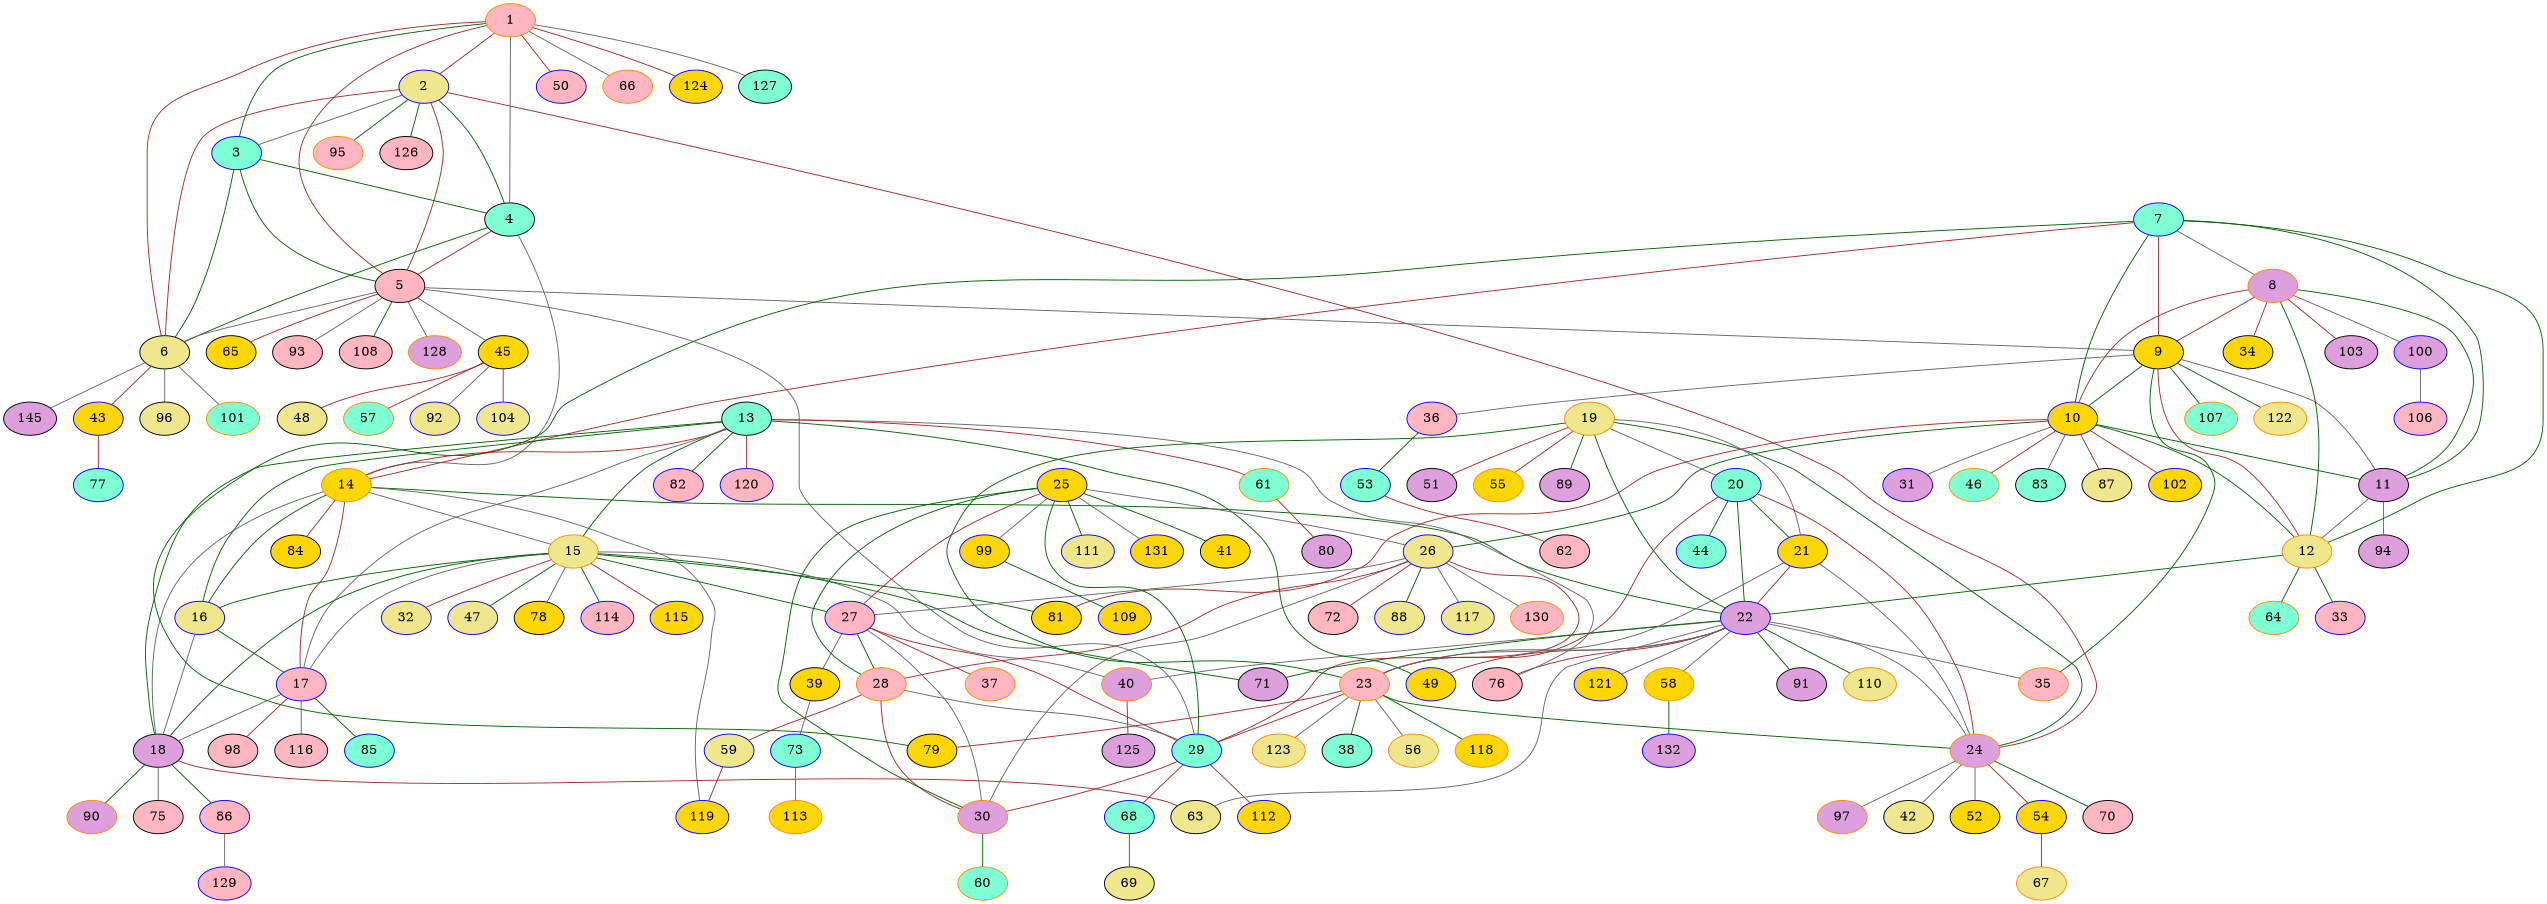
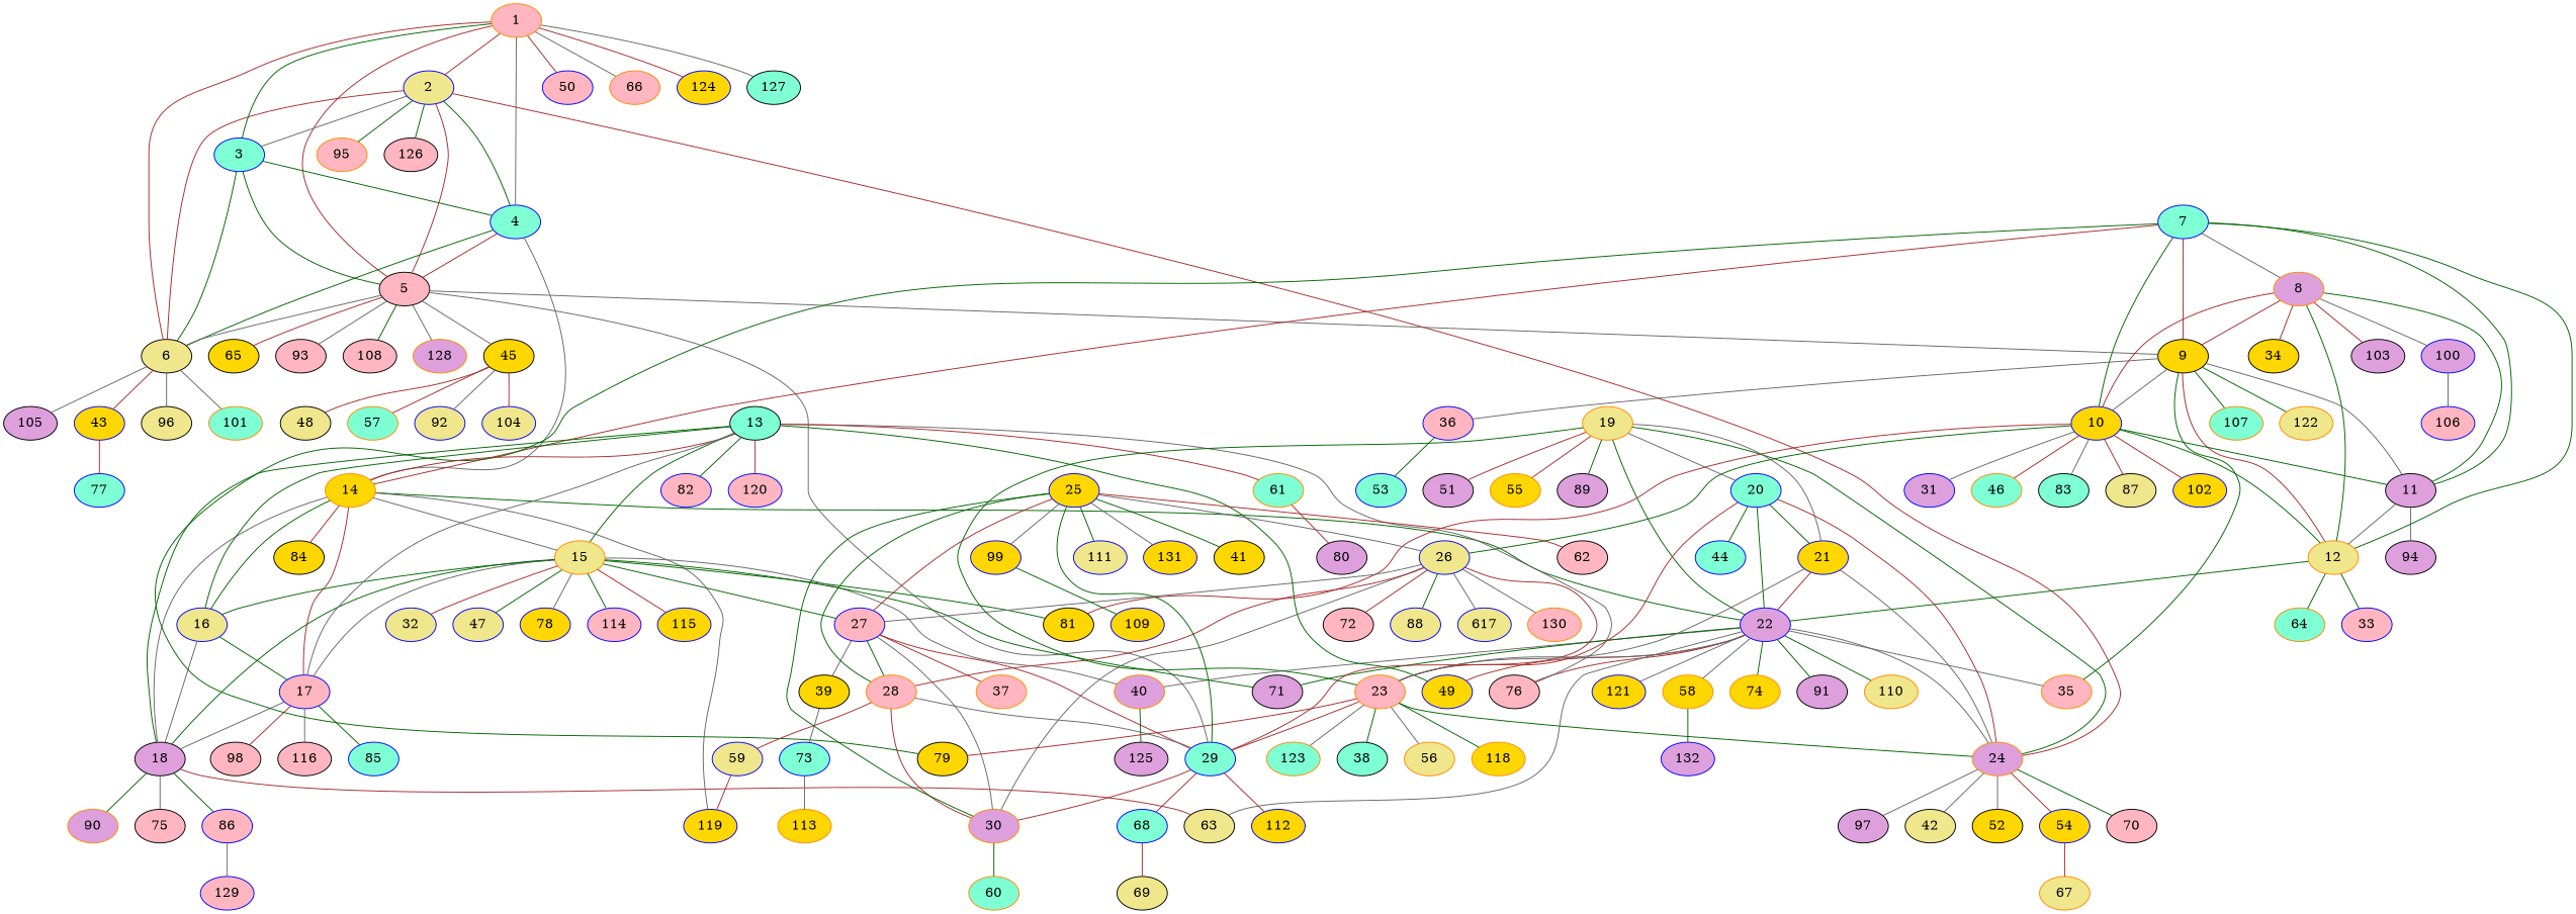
  graph {
    node [color=blue fillcolor=gold style=filled]
    edge [color=darkgreen]
    1 [color=darkorange fillcolor=lightpink]
    2 [fillcolor=khaki]
    3 [fillcolor=aquamarine]
-   4 [color=black fillcolor=aquamarine]
+   4 [fillcolor=aquamarine]
    5 [color=black fillcolor=lightpink]
    6 [color=black fillcolor=khaki]
    50 [fillcolor=lightpink]
    66 [color=darkorange fillcolor=lightpink]
    124
    127 [color=black fillcolor=aquamarine]
    24 [color=darkorange fillcolor=plum]
    95 [color=darkorange fillcolor=lightpink]
    126 [color=black fillcolor=lightpink]
    14 [color=darkorange]
    9 [color=black]
    29 [fillcolor=aquamarine]
    45 [color=black]
    65 [color=black]
    93 [color=black fillcolor=lightpink]
    108 [color=black fillcolor=lightpink]
    128 [color=darkorange fillcolor=plum]
    43
    96 [color=black fillcolor=khaki]
    101 [color=darkorange fillcolor=aquamarine]
-   105 [color=black fillcolor=plum label=145]
+   105 [color=black fillcolor=plum]
    42 [color=black fillcolor=khaki]
    52 [color=black]
    54
    70 [color=black fillcolor=lightpink]
-   97 [color=darkorange fillcolor=plum]
+   97 [color=black fillcolor=plum]
    22 [fillcolor=plum]
    15 [color=darkorange fillcolor=khaki]
    16 [fillcolor=khaki]
    17 [fillcolor=lightpink]
    18 [color=black fillcolor=plum]
    119
    84 [color=black]
    10
    11 [color=black fillcolor=plum]
    12 [color=darkorange fillcolor=khaki]
    35 [color=darkorange fillcolor=lightpink]
    36 [fillcolor=lightpink]
    107 [color=darkorange fillcolor=aquamarine]
    122 [color=darkorange fillcolor=khaki]
    30 [color=darkorange fillcolor=plum]
    68 [fillcolor=aquamarine]
    112
    48 [color=black fillcolor=khaki]
    57 [color=darkorange fillcolor=aquamarine]
    92 [fillcolor=khaki]
    104 [fillcolor=khaki]
    77 [fillcolor=aquamarine]
    7 [fillcolor=aquamarine]
    8 [color=darkorange fillcolor=plum]
    79 [color=black]
    34 [color=black]
    100 [fillcolor=plum]
    103 [color=black fillcolor=plum]
    26 [fillcolor=khaki]
    31 [fillcolor=plum]
    46 [color=darkorange fillcolor=aquamarine]
    81 [color=black]
    83 [color=black fillcolor=aquamarine]
    87 [color=black fillcolor=khaki]
    102
    94 [color=black fillcolor=plum]
    33 [fillcolor=lightpink]
    64 [color=darkorange fillcolor=aquamarine]
    106 [fillcolor=lightpink]
    53 [fillcolor=aquamarine]
    27 [fillcolor=lightpink]
    28 [color=darkorange fillcolor=lightpink]
    72 [color=black fillcolor=lightpink]
    88 [fillcolor=khaki]
-   117 [fillcolor=khaki]
+   117 [fillcolor=khaki label=617]
    130 [color=darkorange fillcolor=lightpink]
    49
    76 [color=black fillcolor=lightpink]
    40 [color=darkorange fillcolor=plum]
    71 [color=black fillcolor=plum]
    63 [color=black fillcolor=khaki]
    23 [color=darkorange fillcolor=lightpink]
    58 [color=darkorange]
+   74 [color=darkorange]
    91 [color=black fillcolor=plum]
    110 [color=darkorange fillcolor=khaki]
    121
    13 [color=black fillcolor=aquamarine]
    61 [color=darkorange fillcolor=aquamarine]
    82 [fillcolor=lightpink]
    120 [fillcolor=lightpink]
    32 [fillcolor=khaki]
    47 [fillcolor=khaki]
-   78 [color=black]
+   78
    114 [fillcolor=lightpink]
    115
    85 [fillcolor=aquamarine]
    98 [color=black fillcolor=lightpink]
    116 [color=black fillcolor=lightpink]
    75 [color=black fillcolor=lightpink]
    86 [fillcolor=lightpink]
    90 [color=darkorange fillcolor=plum]
    80 [color=black fillcolor=plum]
    37 [color=darkorange fillcolor=lightpink]
    39 [color=black]
    125 [color=black fillcolor=plum]
    129 [fillcolor=lightpink]
    19 [color=darkorange fillcolor=khaki]
    20 [fillcolor=aquamarine]
    21
    51 [color=black fillcolor=plum]
    55 [color=darkorange]
    89 [color=black fillcolor=plum]
    44 [fillcolor=aquamarine]
    38 [color=black fillcolor=aquamarine]
    56 [color=darkorange fillcolor=khaki]
    118 [color=darkorange]
-   123 [color=darkorange fillcolor=khaki]
+   123 [color=darkorange fillcolor=aquamarine]
    132 [fillcolor=plum]
    67 [color=darkorange fillcolor=khaki]
    25
    41 [color=black]
    62 [color=black fillcolor=lightpink]
    99
    111 [fillcolor=khaki]
    131
    59 [fillcolor=khaki]
    60 [color=darkorange fillcolor=aquamarine]
    109
    73 [fillcolor=aquamarine]
    69 [color=black fillcolor=khaki]
    113 [color=darkorange]
    1 -- 2 [color=brown]
    1 -- 3
    1 -- 4 [color=gray40]
    1 -- 5 [color=brown]
    1 -- 6 [color=brown]
    1 -- 50 [color=brown]
    1 -- 66 [color=gray40]
    1 -- 124 [color=brown]
    1 -- 127 [color=gray40]
    2 -- 3 [color=gray40]
    2 -- 4
    2 -- 5 [color=brown]
    2 -- 6 [color=brown]
    2 -- 24 [color=brown]
    2 -- 95
    2 -- 126
    3 -- 4
    3 -- 5
    3 -- 6
    4 -- 5 [color=brown]
    4 -- 6
    4 -- 14 [color=gray40]
    5 -- 6 [color=gray40]
    5 -- 9 [color=gray40]
    5 -- 29 [color=gray40]
    5 -- 45 [color=gray40]
    5 -- 65 [color=brown]
    5 -- 93 [color=gray40]
    5 -- 108
    5 -- 128 [color=gray40]
    6 -- 43 [color=brown]
    6 -- 96 [color=gray40]
    6 -- 101 [color=gray40]
    6 -- 105 [color=gray40]
    24 -- 42 [color=gray40]
    24 -- 52 [color=gray40]
    24 -- 54 [color=brown]
    24 -- 70
    24 -- 97 [color=gray40]
    14 -- 22
    14 -- 15 [color=gray40]
    14 -- 16
    14 -- 17 [color=brown]
    14 -- 18 [color=gray40]
    14 -- 119 [color=gray40]
    14 -- 84 [color=brown]
-   9 -- 10
+   9 -- 10 [color=gray40]
    9 -- 11 [color=gray40]
    9 -- 12 [color=brown]
    9 -- 35
    9 -- 36 [color=gray40]
    9 -- 107
    9 -- 122
    29 -- 30 [color=brown]
    29 -- 68 [color=brown]
    29 -- 112 [color=brown]
    45 -- 48 [color=brown]
    45 -- 57 [color=brown]
    45 -- 92 [color=gray40]
    45 -- 104 [color=brown]
    43 -- 77 [color=brown]
    54 -- 67 [color=brown]
    22 -- 24 [color=gray40]
    22 -- 35 [color=gray40]
    22 -- 49 [color=brown]
    22 -- 76 [color=brown]
    22 -- 40 [color=gray40]
    22 -- 71
    22 -- 63 [color=gray40]
    22 -- 23 [color=gray40]
    22 -- 58 [color=gray40]
+   22 -- 74
    22 -- 91
    22 -- 110
    22 -- 121 [color=gray40]
    15 -- 16
    15 -- 17 [color=gray40]
    15 -- 18
    15 -- 81
    15 -- 27
    15 -- 40 [color=gray40]
    15 -- 71
    15 -- 32 [color=brown]
    15 -- 47
    15 -- 78 [color=gray40]
    15 -- 114
    15 -- 115 [color=brown]
    16 -- 17
    16 -- 18 [color=gray40]
    17 -- 18 [color=gray40]
    17 -- 85
    17 -- 98 [color=brown]
    17 -- 116 [color=gray40]
    18 -- 63 [color=brown]
    18 -- 75 [color=gray40]
    18 -- 86
    18 -- 90
    10 -- 11
    10 -- 12
    10 -- 26
    10 -- 31 [color=gray40]
    10 -- 46 [color=brown]
    10 -- 81 [color=brown]
    10 -- 83 [color=gray40]
    10 -- 87 [color=brown]
    10 -- 102 [color=brown]
    11 -- 12 [color=gray40]
    11 -- 94 [color=gray40]
    12 -- 22
    12 -- 33
    12 -- 64
    36 -- 53
    30 -- 60
    68 -- 69 [color=brown]
    7 -- 14 [color=brown]
    7 -- 9 [color=brown]
    7 -- 10
    7 -- 11
    7 -- 12
    7 -- 8 [color=gray40]
    7 -- 79
    8 -- 9 [color=brown]
    8 -- 10 [color=brown]
    8 -- 11
    8 -- 12
    8 -- 34 [color=brown]
    8 -- 100 [color=gray40]
    8 -- 103 [color=brown]
    100 -- 106 [color=gray40]
    26 -- 29 [color=brown]
    26 -- 30 [color=gray40]
    26 -- 27 [color=gray40]
    26 -- 28 [color=brown]
    26 -- 72 [color=brown]
    26 -- 88
    26 -- 117 [color=gray40]
    26 -- 130 [color=gray40]
    27 -- 29 [color=brown]
    27 -- 30 [color=gray40]
    27 -- 28
    27 -- 37 [color=brown]
    27 -- 39 [color=gray40]
    28 -- 29 [color=gray40]
    28 -- 30 [color=brown]
    28 -- 59 [color=brown]
-   40 -- 125 [color=brown]
+   40 -- 125
    23 -- 24
    23 -- 29 [color=brown]
    23 -- 79 [color=brown]
    23 -- 38
    23 -- 56 [color=gray40]
    23 -- 118
    23 -- 123 [color=gray40]
    58 -- 132
    13 -- 14 [color=brown]
    13 -- 15
    13 -- 16
    13 -- 17 [color=gray40]
    13 -- 18
    13 -- 49
    13 -- 76 [color=gray40]
    13 -- 61 [color=brown]
    13 -- 82
    13 -- 120 [color=brown]
    61 -- 80 [color=brown]
    86 -- 129 [color=gray40]
    39 -- 73 [color=gray40]
    19 -- 24
    19 -- 22
    19 -- 23
    19 -- 20 [color=gray40]
    19 -- 21 [color=gray40]
    19 -- 51 [color=brown]
    19 -- 55 [color=brown]
    19 -- 89
    20 -- 24 [color=brown]
    20 -- 22
    20 -- 23 [color=brown]
    20 -- 21
    20 -- 44
    21 -- 24 [color=gray40]
    21 -- 22 [color=brown]
    21 -- 23 [color=gray40]
    25 -- 29
    25 -- 30
    25 -- 26 [color=gray40]
    25 -- 27 [color=brown]
    25 -- 28
    25 -- 41
-   53 -- 62 [color=brown]
+   25 -- 62 [color=brown]
    25 -- 99 [color=gray40]
    25 -- 111
    25 -- 131 [color=gray40]
    99 -- 109
    59 -- 119 [color=brown]
    73 -- 113 [color=gray40]
  }
